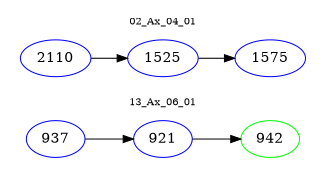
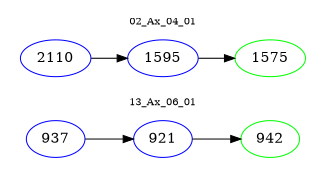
  digraph {
    rankdir=LR
    node [color=blue]
    edge [color=black]
    n1 [label=937]
    n2 [label=921]
    n3 [color=green label=942]
    n4 [label=2110]
-   n5 [label=1525]
-   n6 [label=1575]
+   n5 [label=1595]
+   n6 [color=green label=1575]
    subgraph cluster_1 {
      color=white
      fontsize=10
      label="13_Ax_06_01"
      n1
      n2
      n3
    }
    subgraph cluster_2 {
      color=white
      fontsize=10
      label="02_Ax_04_01"
      n4
      n5
      n6
    }
    n1 -> n2
    n2 -> n3
    n4 -> n5
    n5 -> n6
  }
